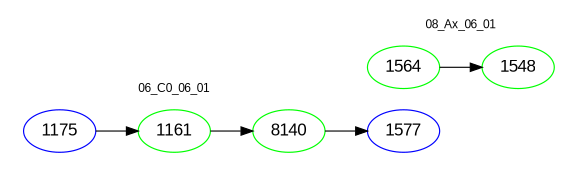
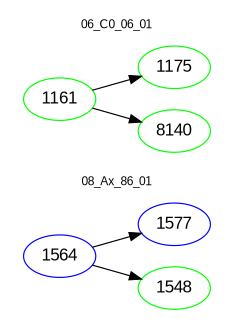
  digraph {
    fontname="Liberation Sans"
    rankdir=LR
    node [color=green fontname="Liberation Sans"]
    edge [color=black fontname="Liberation Sans"]
-   n1 [label=1564]
+   n1 [color=blue label=1564]
    n2 [label=1548]
    n3 [color=blue label=1577]
    n4 [label=1161]
    n5 [label=8140]
-   n6 [color=blue label=1175]
+   n6 [label=1175]
    subgraph cluster_1 {
      color=white
      fontsize=10
-     label="08_Ax_06_01"
+     label="08_Ax_86_01"
      n1
      n2
      n3
    }
    subgraph cluster_2 {
      color=white
      fontsize=10
      label="06_C0_06_01"
      n4
      n5
      n6
    }
    n1 -> n2
-   n5 -> n3
+   n1 -> n3
    n4 -> n5
-   n6 -> n4
+   n4 -> n6
  }
